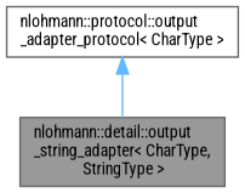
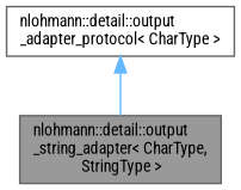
  digraph {
    fontname="Roboto Condensed"
    node [color=gray40 fontname="Roboto Condensed" fontsize=10 shape=box style=filled]
    n1 [fillcolor=grey60 fontcolor=black height=0.2 label="nlohmann::detail::output\l_string_adapter\< CharType,\l StringType \>" width=0.4]
-   n2 [fillcolor=white height=0.2 label="nlohmann::protocol::output\l_adapter_protocol\< CharType \>" width=0.4]
+   n2 [fillcolor=white height=0.2 label="nlohmann::detail::output\l_adapter_protocol\< CharType \>" width=0.4]
    n2 -> n1 [color=steelblue1 dir=back fontname="Roboto Condensed" fontsize=10 labelfontname=Helvetica labelfontsize=10 style=solid]
  }
